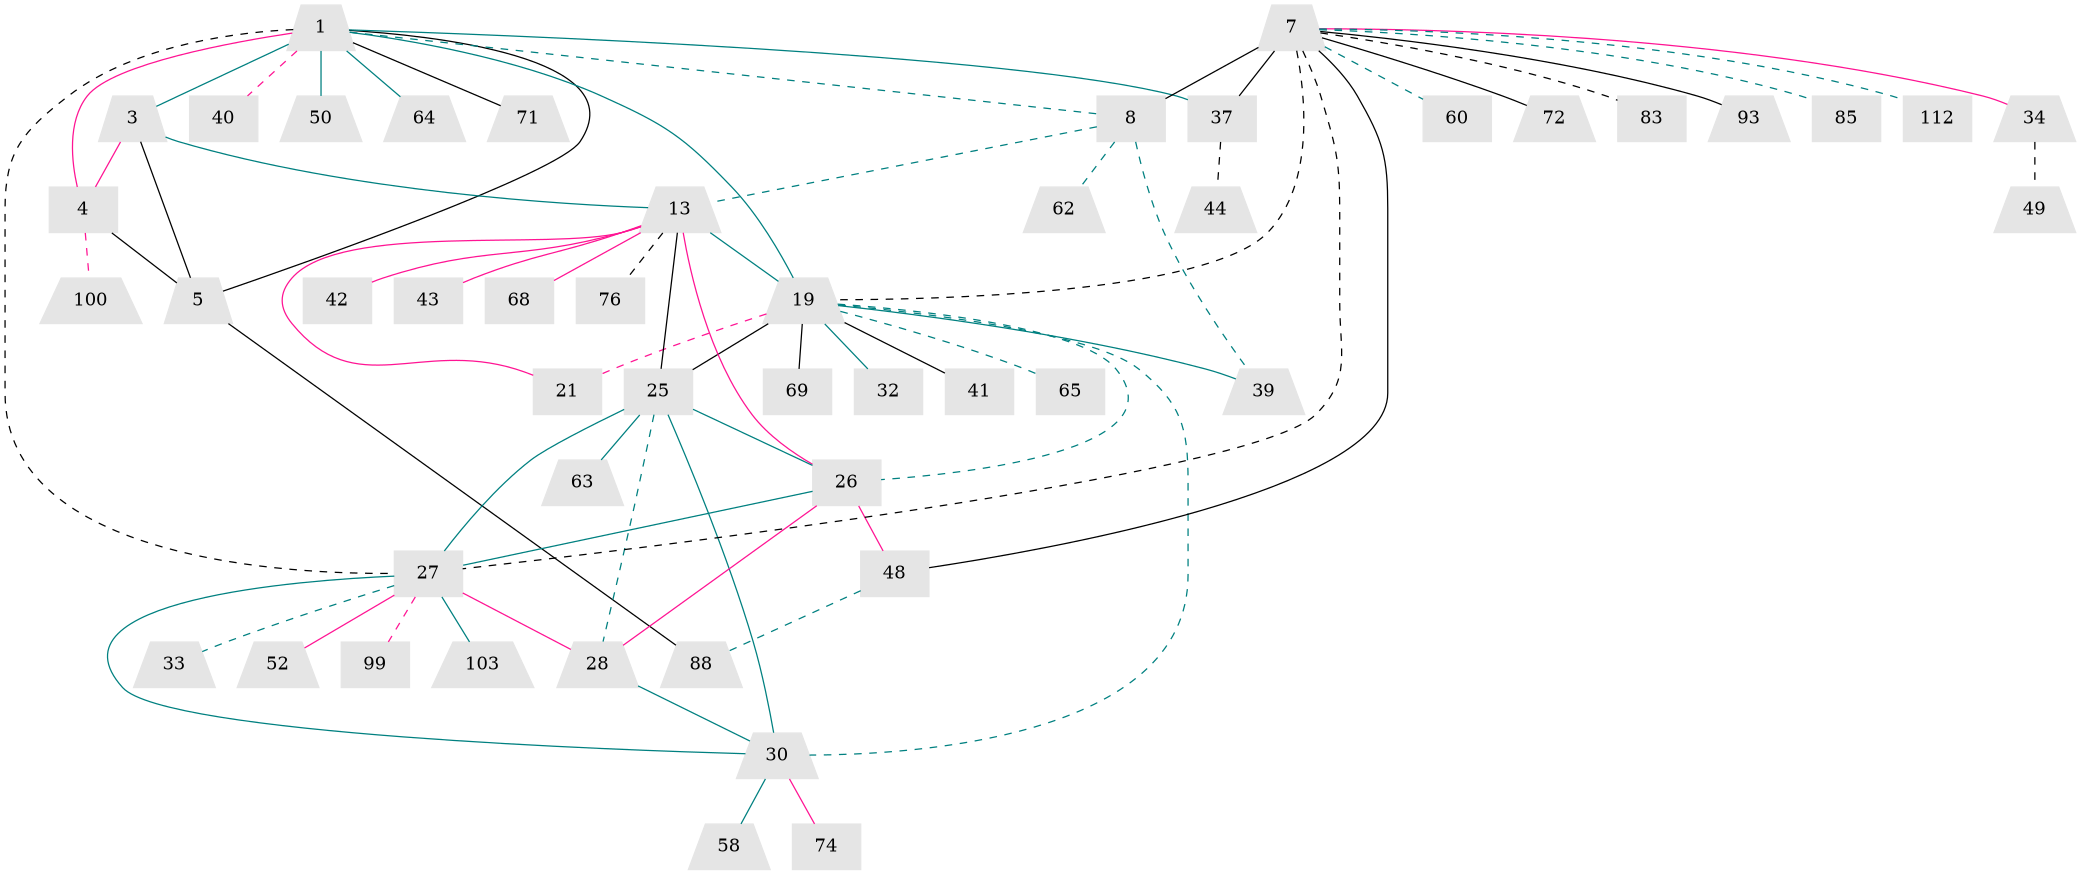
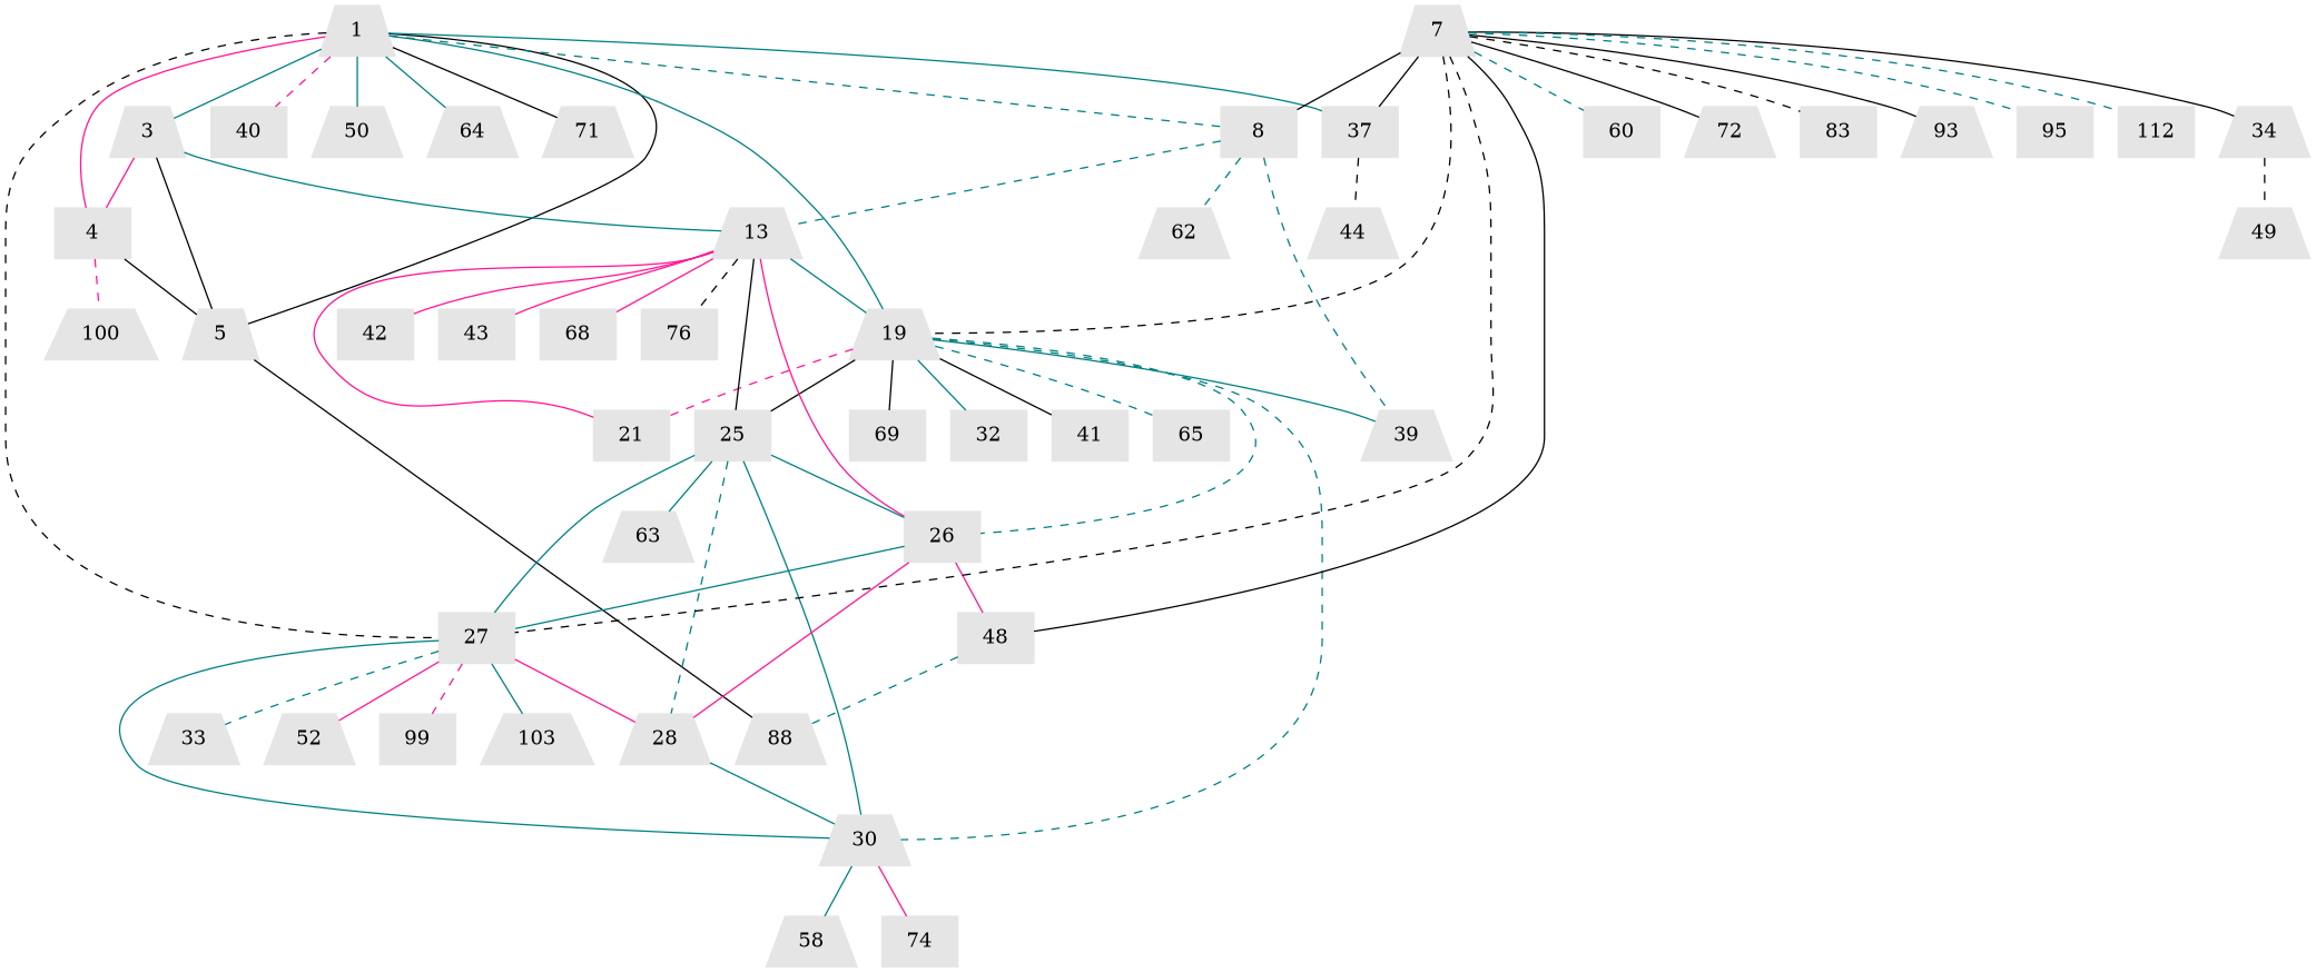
  graph {
    node [color=gray90 shape=trapezium style=filled]
    edge [color=teal style=solid]
    1 [super="+2+36"]
    3
    4 [shape=box]
    5 [super="+47"]
    8 [shape=box super="+12"]
    19 [super="+20+77"]
    27 [shape=box]
    37 [shape=box super="+97"]
    40 [shape=box]
    50
    64
    71
    13 [super="+78+14+90+96+113+108+73+18+16"]
    100
    88
    39
    62
    21 [shape=box super="+55+114+122+23+46"]
    25 [shape=box super="+29+31+51"]
    26 [shape=box super="+66"]
    30 [super="+57+35"]
    32 [shape=box]
    41 [shape=box]
    65 [shape=box]
    69 [shape=box super="+109"]
    28 [super="+75"]
    33
    52 [super="+117+80"]
    99 [shape=box]
    103
    44
    42 [shape=box]
    43 [shape=box]
    68 [shape=box super="+81"]
    76 [shape=box]
    7 [super="+11+105+54+79+9"]
    34 [super="+98"]
    48 [shape=box]
    60 [shape=box]
    72
    83 [shape=box]
    93
-   95 [shape=box label=85]
+   95 [shape=box]
    112 [shape=box]
    49
    63
    58
    74 [shape=box super="+110+111"]
    1 -- 3 [weight=3]
    1 -- 4 [color=deeppink weight=3]
    1 -- 5 [color=black weight=3]
    1 -- 8 [style=dashed]
    1 -- 19
    1 -- 27 [color=black style=dashed]
    1 -- 37
    1 -- 40 [color=deeppink style=dashed]
    1 -- 50
    1 -- 64
    1 -- 71 [color=black]
    3 -- 4 [color=deeppink]
    3 -- 5 [color=black]
    3 -- 13
    4 -- 5 [color=black]
    4 -- 100 [color=deeppink style=dashed]
    5 -- 88 [color=black]
    8 -- 13 [style=dashed]
    8 -- 39 [style=dashed]
    8 -- 62 [style=dashed]
    19 -- 39
    19 -- 21 [color=deeppink style=dashed weight=8]
    19 -- 25 [color=black]
    19 -- 26 [style=dashed]
    19 -- 30 [style=dashed]
    19 -- 32
    19 -- 41 [color=black]
    19 -- 65 [style=dashed]
    19 -- 69 [color=black]
    27 -- 30
    27 -- 28 [color=deeppink]
    27 -- 33 [style=dashed]
    27 -- 52 [color=deeppink]
    27 -- 99 [color=deeppink style=dashed]
    27 -- 103
    37 -- 44 [color=black style=dashed]
    13 -- 19
    13 -- 21 [color=deeppink]
    13 -- 25 [color=black]
    13 -- 26 [color=deeppink]
    13 -- 42 [color=deeppink]
    13 -- 43 [color=deeppink]
    13 -- 68 [color=deeppink]
    13 -- 76 [color=black style=dashed]
    25 -- 27 [weight=2]
    25 -- 26 [weight=2]
    25 -- 30 [weight=2]
    25 -- 28 [style=dashed weight=2]
    25 -- 63
    26 -- 27
    26 -- 28 [color=deeppink]
    26 -- 48 [color=deeppink]
    30 -- 58
    30 -- 74 [color=deeppink]
    28 -- 30
    7 -- 8 [color=black weight=8]
    7 -- 19 [color=black style=dashed]
    7 -- 27 [color=black style=dashed]
    7 -- 37 [color=black]
-   7 -- 34 [color=deeppink]
+   7 -- 34 [color=black]
    7 -- 48 [color=black]
    7 -- 60 [style=dashed]
    7 -- 72 [color=black]
    7 -- 83 [color=black style=dashed]
    7 -- 93 [color=black]
    7 -- 95 [style=dashed]
    7 -- 112 [style=dashed]
    34 -- 49 [color=black style=dashed]
    48 -- 88 [style=dashed]
  }
